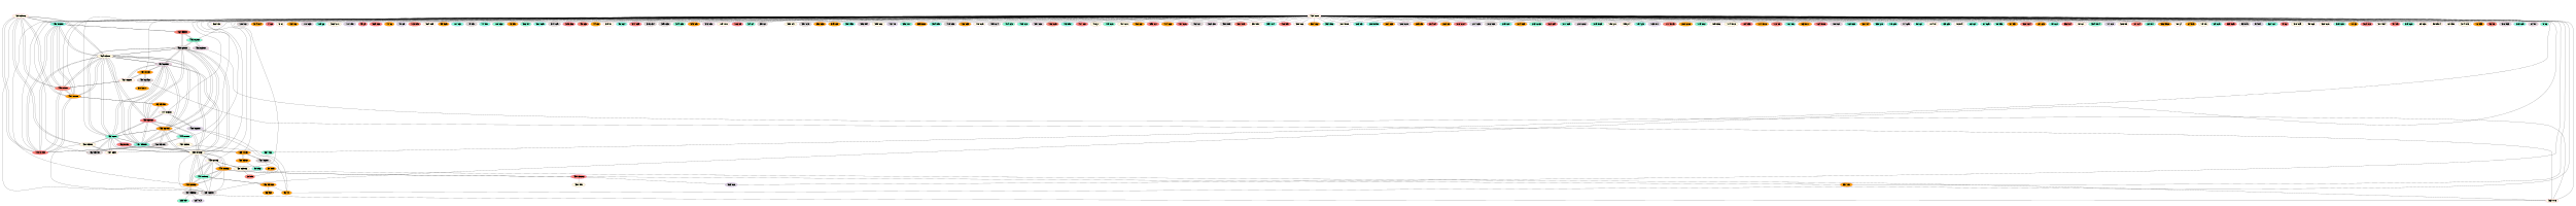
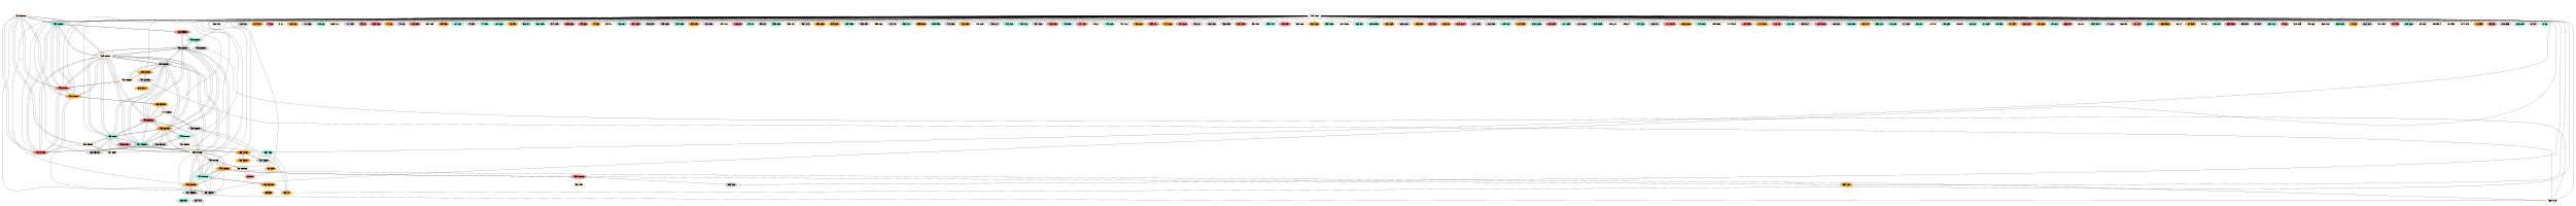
  graph {
    node [color=purple fillcolor=aquamarine style=filled]
    n1 [color=deeppink fillcolor=lightyellow label="(429) R35_T2"]
    n2 [label="(450) T16_T1"]
    n3 [color=brown fillcolor=salmon label="(449) T15_T1"]
    n4 [color=brown fillcolor=lightyellow label="(464) R35_T1"]
    n5 [color=deeppink fillcolor=salmon label="(448) T14_T1"]
    n6 [fillcolor=orange label="(451) T17_T1"]
    n7 [color=brown fillcolor=lightyellow label="(430) R52_T1"]
    n8 [color=brown fillcolor=lightgrey label="(428) T22_T1"]
    n9 [color=brown fillcolor=salmon label="(462) R33_T1"]
    n10 [color=deeppink fillcolor=lightyellow label="(461) R32_T1"]
    n11 [color=deeppink label="(433) D2_T"]
    n12 [label="(431) R58_T1"]
    n13 [color=brown fillcolor=lightgrey label="(455) R29_T1"]
    n14 [color=brown fillcolor=lightyellow label="(439) R40_T2"]
    n15 [fillcolor=salmon label="(459) R30_T1"]
    n16 [fillcolor=orange label="(453) R27_T1"]
    n17 [color=deeppink fillcolor=lightgrey label="(454) R28_T1"]
    n18 [color=brown fillcolor=lightgrey label="(460) R31_T1"]
    n19 [color=deeppink fillcolor=orange label="(463) R34_T1"]
    n20 [color=deeppink fillcolor=lightyellow label="(434) C8_T"]
    n21 [color=brown label="(446) T12_T1"]
    n22 [color=deeppink fillcolor=orange label="(445) T11_T1"]
    n23 [color=brown fillcolor=lightgrey label="(432) R57_T1"]
    n24 [fillcolor=salmon label="(466) R1_P1"]
    n25 [fillcolor=orange label="(440) T18_T2"]
    n26 [color=brown label="(441) T19_T2"]
    n27 [color=deeppink fillcolor=orange label="(442) T20_T2"]
    n28 [fillcolor=lightyellow label="(443) T21_T2"]
    n29 [fillcolor=lightyellow label="(447) T13_T1"]
    n30 [color=deeppink label="(444) T10_T1"]
    n31 [fillcolor=orange label="(465) U1_P1"]
    n32 [color=deeppink fillcolor=lightgrey label="(456) R25_T1"]
    n33 [fillcolor=salmon label="(435) R36_T2"]
    n34 [color=deeppink fillcolor=orange label="(436) R37_T2"]
    n35 [color=brown fillcolor=lightgrey label="(437) R38_T2"]
    n36 [color=brown fillcolor=lightyellow label="(438) R39_T2"]
    n37 [fillcolor=lightgrey label="(458) R26_T1"]
    n38 [color=brown fillcolor=lightyellow label="(452) R23_T1"]
    n39 [color=brown fillcolor=lightgrey label="(457) R24_T1"]
    n40 [color=deeppink fillcolor=orange label="(468) R3_P1"]
    n41 [color=brown fillcolor=lightgrey label="(467) R2_P1"]
    n42 [fillcolor=lightgrey label="(323) C16"]
    n43 [color=deeppink fillcolor=orange label="(331) ZA1"]
    n44 [color=brown fillcolor=lightyellow label="(330) TH1"]
    n45 [fillcolor=lightyellow label="(322) U3"]
    n46 [color=brown fillcolor=orange label="(52) U1"]
    n47 [color=brown fillcolor=orange label="(36) R20"]
    n48 [color=deeppink fillcolor=lightyellow label="(363) U16"]
    n49 [color=brown label="(233) R57"]
    n50 [fillcolor=lightgrey label="(234) C41"]
    n51 [color=brown fillcolor=salmon label="(28) R9"]
    n52 [color=brown label="(367) U22"]
    n53 [color=brown fillcolor=orange label="(370) R117"]
-   n54 [color=deeppink label="(50) R92"]
    n55 [fillcolor=orange label="(37) R15"]
    n56 [color=deeppink fillcolor=lightyellow label="(469) GND"]
    n57 [color=brown fillcolor=lightgrey label="(120) IC1"]
    n58 [color=deeppink fillcolor=orange label="(374) P14"]
    n59 [fillcolor=salmon label="(7) C8"]
    n60 [color=deeppink fillcolor=lightyellow label="(6) C7"]
    n61 [color=brown fillcolor=orange label="(132) IC2"]
    n62 [color=deeppink fillcolor=lightgrey label="(110) C33"]
    n63 [label="(109) J6"]
    n64 [color=brown fillcolor=lightyellow label="(366) SW1"]
    n65 [fillcolor=lightgrey label="(111) FB1"]
    n66 [fillcolor=salmon label="(53) J5"]
    n67 [color=deeppink fillcolor=salmon label="(365) U26"]
    n68 [color=deeppink fillcolor=orange label="(41) C1"]
    n69 [fillcolor=lightgrey label="(40) C5"]
    n70 [color=brown fillcolor=salmon label="(113) R48"]
    n71 [color=deeppink fillcolor=lightyellow label="(364) U25"]
    n72 [color=deeppink fillcolor=orange label="(55) R25"]
    n73 [label="(107) C31"]
    n74 [color=brown fillcolor=lightgrey label="(48) R31"]
    n75 [label="(47) R81"]
    n76 [color=brown label="(108) C32"]
    n77 [fillcolor=orange label="(46) R91"]
    n78 [color=brown label="(362) P4"]
    n79 [label="(361) C85"]
    n80 [color=brown fillcolor=lightgrey label="(341) C49"]
    n81 [fillcolor=salmon label="(348) C56"]
    n82 [color=brown fillcolor=salmon label="(43) C63"]
    n83 [color=brown fillcolor=orange label="(44) C9"]
    n84 [color=deeppink fillcolor=lightyellow label="(375) P1"]
    n85 [label="(56) C64"]
    n86 [fillcolor=salmon label="(347) C55"]
    n87 [color=brown fillcolor=lightgrey label="(346) C54"]
    n88 [color=brown fillcolor=lightgrey label="(345) C53"]
    n89 [color=brown label="(344) C52"]
    n90 [color=deeppink fillcolor=orange label="(343) C51"]
    n91 [color=deeppink fillcolor=lightgrey label="(342) C50"]
    n92 [color=deeppink fillcolor=lightyellow label="(105) U10"]
    n93 [fillcolor=salmon label="(106) U9"]
    n94 [color=deeppink label="(34) C4"]
    n95 [color=brown fillcolor=lightgrey label="(35) U2"]
+   n96 [color=brown label="(353) C69"]
    n97 [color=brown fillcolor=lightyellow label="(352) C47"]
    n98 [color=brown fillcolor=lightgrey label="(351) C48"]
    n99 [color=deeppink fillcolor=orange label="(350) C58"]
    n100 [color=brown fillcolor=orange label="(349) C57"]
    n101 [label="(357) R93"]
    n102 [color=deeppink fillcolor=lightgrey label="(356) R94"]
    n103 [color=brown fillcolor=lightyellow label="(355) C82"]
    n104 [fillcolor=lightgrey label="(427) X1"]
    n105 [color=deeppink label="(396) U17"]
    n106 [color=deeppink fillcolor=orange label="(395) R88"]
    n107 [label="(394) R89"]
    n108 [color=brown fillcolor=lightgrey label="(419) C98"]
    n109 [fillcolor=orange label="(420) C99"]
    n110 [fillcolor=lightyellow label="(418) C79"]
    n111 [color=brown fillcolor=lightgrey label="(405) C74"]
    n112 [color=brown label="(404) C73"]
    n113 [color=deeppink label="(403) C72"]
    n114 [color=deeppink fillcolor=lightgrey label="(397) C80"]
    n115 [color=brown fillcolor=salmon label="(406) C75"]
    n116 [label="(413) FB7"]
    n117 [fillcolor=salmon label="(417) C81"]
    n118 [color=brown fillcolor=lightyellow label="(416) J7"]
    n119 [color=brown label="(415) C78"]
    n120 [color=brown fillcolor=lightyellow label="(401) C70"]
    n121 [fillcolor=orange label="(400) C67"]
    n122 [color=deeppink fillcolor=salmon label="(399) C77"]
    n123 [color=deeppink fillcolor=orange label="(414) C68"]
    n124 [fillcolor=salmon label="(407) C76"]
    n125 [color=brown fillcolor=lightgrey label="(402) C71"]
    n126 [color=deeppink fillcolor=lightgrey label="(382) C90"]
    n127 [color=brown fillcolor=lightgrey label="(390) R85"]
    n128 [color=brown fillcolor=salmon label="(381) U19"]
    n129 [color=deeppink fillcolor=lightyellow label="(391) R87"]
    n130 [label="(393) U14"]
    n131 [color=deeppink fillcolor=salmon label="(408) R97"]
    n132 [fillcolor=lightyellow label="(388) C61"]
    n133 [fillcolor=orange label="(387) C62"]
    n134 [color=deeppink label="(392) R86"]
    n135 [fillcolor=lightyellow label="(201) R108"]
    n136 [label="(203) Q3"]
    n137 [label="(208) R158"]
    n138 [fillcolor=orange label="(207) C83"]
    n139 [color=deeppink fillcolor=lightgrey label="(206) C101"]
    n140 [color=deeppink fillcolor=orange label="(205) Q5"]
    n141 [fillcolor=salmon label="(204) Q4"]
    n142 [color=deeppink fillcolor=orange label="(202) Q2"]
    n143 [fillcolor=salmon label="(218) C104"]
    n144 [fillcolor=lightgrey label="(217) U23"]
    n145 [color=brown fillcolor=lightgrey label="(216) U28"]
    n146 [label="(215) U27"]
    n147 [fillcolor=orange label="(214) U29"]
    n148 [color=brown label="(213) C103"]
    n149 [fillcolor=salmon label="(212) C94"]
    n150 [color=deeppink label="(211) C89"]
    n151 [color=deeppink fillcolor=lightgrey label="(210) C102"]
    n152 [color=brown label="(219) R165"]
    n153 [fillcolor=lightyellow label="(196) J10"]
    n154 [color=deeppink fillcolor=lightyellow label="(199) J14"]
    n155 [label="(194) J13"]
    n156 [fillcolor=lightgrey label="(169) Q11"]
    n157 [color=brown fillcolor=salmon label="(171) R115"]
    n158 [color=brown fillcolor=orange label="(200) C100"]
    n159 [color=brown label="(175) Q12"]
    n160 [fillcolor=lightyellow label="(185) D36"]
    n161 [color=brown fillcolor=lightyellow label="(174) R112"]
    n162 [color=deeppink fillcolor=salmon label="(184) D33"]
    n163 [fillcolor=orange label="(177) R116"]
    n164 [color=brown fillcolor=salmon label="(172) Q7"]
    n165 [label="(161) Q6"]
-   n166 [color=deeppink fillcolor=orange label="(163) R111"]
+   n166 [color=deeppink fillcolor=lightgrey label="(163) R111"]
    n167 [fillcolor=salmon label="(164) R106"]
    n168 [color=deeppink fillcolor=lightgrey label="(180) D21"]
    n169 [label="(182) D22"]
    n170 [color=deeppink fillcolor=orange label="(321) U4"]
    n171 [label="(338) J18"]
    n172 [label="(78) C28"]
    n173 [color=deeppink fillcolor=lightgrey label="(77) C29"]
    n174 [label="(90) C21"]
    n175 [color=deeppink fillcolor=lightyellow label="(104) U7"]
    n176 [color=deeppink label="(69) C23"]
    n177 [fillcolor=lightyellow label="(76) R47"]
    n178 [label="(68) C27"]
    n179 [color=deeppink label="(67) C25"]
    n180 [color=deeppink label="(88) R36"]
    n181 [fillcolor=orange label="(87) R37"]
    n182 [color=brown fillcolor=salmon label="(320) U24"]
    n183 [color=deeppink fillcolor=orange label="(20) C13"]
    n184 [label="(19) C12"]
    n185 [color=deeppink fillcolor=salmon label="(332) D4"]
    n186 [color=deeppink fillcolor=lightyellow label="(18) C11"]
    n187 [color=brown label="(334) ZA14"]
    n188 [fillcolor=lightgrey label="(17) C10"]
    n189 [color=deeppink fillcolor=lightyellow label="(326) D3"]
    n190 [color=brown fillcolor=salmon label="(21) C14"]
    n191 [color=deeppink label="(22) R17"]
    n192 [fillcolor=orange label="(336) FB20"]
    n193 [color=deeppink fillcolor=lightyellow label="(80) J4"]
    n194 [color=brown fillcolor=orange label="(24) R19"]
    n195 [color=brown fillcolor=lightyellow label="(79) U8"]
    n196 [label="(25) C15"]
    n197 [color=deeppink fillcolor=salmon label="(339) D25"]
    n198 [color=brown fillcolor=lightgrey label="(93) R40"]
    n199 [fillcolor=lightgrey label="(94) R41"]
    n200 [label="(327) C17"]
    n201 [fillcolor=salmon label="(9) C2"]
    n202 [color=brown fillcolor=lightyellow label="(318) C45"]
    n203 [fillcolor=lightyellow label="(58) C22"]
    n204 [color=deeppink fillcolor=lightyellow label="(328) C18"]
    n205 [color=deeppink label="(319) U20"]
    n206 [color=brown fillcolor=orange label="(10) C3"]
-   n207 [fillcolor=salmon label="(312) U12"]
+   n207 [fillcolor=lightgrey label="(312) U12"]
    n208 [fillcolor=lightyellow label="(317) R24"]
    n209 [color=deeppink fillcolor=salmon label="(57) U5"]
    n210 [color=deeppink label="(315) C20"]
    n211 [color=deeppink fillcolor=lightyellow label="(83) C30"]
    n212 [color=deeppink fillcolor=lightyellow label="(98) FB14"]
    n213 [fillcolor=lightyellow label="(61) R38"]
    n214 [color=brown fillcolor=lightyellow label="(314) U13"]
    n215 [color=deeppink fillcolor=orange label="(72) R39"]
    n216 [color=brown fillcolor=salmon label="(96) U6"]
    n217 [color=deeppink fillcolor=lightgrey label="(316) R23"]
    n218 [label="(313) C19"]
    n219 [color=deeppink fillcolor=lightgrey label="(64) D7"]
    n220 [color=deeppink label="(8) C6"]
    n1 -- n2
    n1 -- n3
    n1 -- n4
    n1 -- n5
    n1 -- n6
    n1 -- n7
    n1 -- n8
    n2 -- n1
    n2 -- n3
    n2 -- n4
    n2 -- n5
    n2 -- n6
    n2 -- n9
    n3 -- n1
    n3 -- n2
    n3 -- n4
    n3 -- n5
    n3 -- n6
    n3 -- n10
    n4 -- n1
    n4 -- n2
    n4 -- n3
    n4 -- n5
    n4 -- n6
    n4 -- n11
    n4 -- n12
    n4 -- n13
    n4 -- n14
    n4 -- n15
    n4 -- n16
    n4 -- n17
    n5 -- n1
    n5 -- n2
    n5 -- n3
    n5 -- n4
    n5 -- n6
    n5 -- n18
    n6 -- n1
    n6 -- n2
    n6 -- n3
    n6 -- n4
    n6 -- n5
    n6 -- n19
    n7 -- n1
    n7 -- n8
    n7 -- n11
    n7 -- n20
    n9 -- n2
    n9 -- n13
    n9 -- n21
    n10 -- n3
    n10 -- n17
    n10 -- n22
    n11 -- n4
    n11 -- n7
    n11 -- n12
    n11 -- n13
    n11 -- n14
    n11 -- n15
    n11 -- n16
    n11 -- n17
    n11 -- n20
    n11 -- n23
    n11 -- n24
    n12 -- n4
    n12 -- n11
    n12 -- n13
    n12 -- n14
    n12 -- n15
    n12 -- n16
    n12 -- n17
    n12 -- n23
    n13 -- n4
    n13 -- n9
    n13 -- n11
    n13 -- n12
    n13 -- n14
    n13 -- n15
    n13 -- n16
    n13 -- n17
    n13 -- n21
    n14 -- n4
    n14 -- n8
    n14 -- n11
    n14 -- n12
    n14 -- n13
    n14 -- n15
    n14 -- n16
    n14 -- n17
    n14 -- n25
    n14 -- n26
    n14 -- n27
    n14 -- n28
    n15 -- n4
    n15 -- n11
    n15 -- n12
    n15 -- n13
    n15 -- n14
    n15 -- n16
    n15 -- n17
    n15 -- n19
    n15 -- n29
    n16 -- n4
    n16 -- n11
    n16 -- n12
    n16 -- n13
    n16 -- n14
    n16 -- n15
    n16 -- n17
    n16 -- n18
    n16 -- n30
    n17 -- n4
    n17 -- n10
    n17 -- n11
    n17 -- n12
    n17 -- n13
    n17 -- n14
    n17 -- n15
    n17 -- n16
    n17 -- n22
    n18 -- n5
    n18 -- n16
    n18 -- n30
    n19 -- n6
    n19 -- n15
    n19 -- n29
    n20 -- n7
    n20 -- n11
    n21 -- n9
    n21 -- n13
    n21 -- n32
    n22 -- n10
    n22 -- n17
    n22 -- n39
    n23 -- n11
    n23 -- n12
    n24 -- n11
    n24 -- n31
    n25 -- n8
    n25 -- n14
    n25 -- n26
    n25 -- n27
    n25 -- n28
    n25 -- n33
    n26 -- n8
    n26 -- n14
    n26 -- n25
    n26 -- n27
    n26 -- n28
    n26 -- n34
    n27 -- n8
    n27 -- n14
    n27 -- n25
    n27 -- n26
    n27 -- n28
    n27 -- n35
    n28 -- n8
    n28 -- n14
    n28 -- n25
    n28 -- n26
    n28 -- n27
    n28 -- n36
    n29 -- n15
    n29 -- n19
    n29 -- n37
    n30 -- n16
    n30 -- n18
    n30 -- n38
    n31 -- n24
    n31 -- n40
    n31 -- n41
    n32 -- n21
    n32 -- n48
    n33 -- n25
    n33 -- n42
    n33 -- n43
    n33 -- n44
    n34 -- n26
    n34 -- n46
    n34 -- n47
    n35 -- n27
    n35 -- n48
    n35 -- n49
    n35 -- n50
    n36 -- n28
    n36 -- n48
    n36 -- n51
    n37 -- n29
    n37 -- n46
    n37 -- n51
    n38 -- n30
    n38 -- n52
    n39 -- n22
    n39 -- n48
    n39 -- n53
    n40 -- n31
-   n40 -- n54
    n41 -- n31
    n41 -- n46
    n41 -- n55
    n56 -- n2
    n56 -- n3
    n56 -- n5
    n56 -- n6
    n56 -- n8
    n56 -- n11
    n56 -- n20
    n56 -- n21
    n56 -- n22
    n56 -- n23
    n56 -- n25
    n56 -- n26
    n56 -- n27
    n56 -- n28
    n56 -- n29
    n56 -- n30
    n56 -- n31
    n56 -- n42
    n56 -- n43
    n56 -- n45
    n56 -- n46
    n56 -- n48
    n56 -- n52
    n56 -- n57
    n56 -- n58
    n56 -- n59
    n56 -- n60
    n56 -- n61
    n56 -- n62
    n56 -- n63
    n56 -- n64
    n56 -- n65
    n56 -- n66
    n56 -- n67
    n56 -- n68
    n56 -- n69
    n56 -- n70
    n56 -- n71
    n56 -- n72
    n56 -- n73
    n56 -- n74
    n56 -- n75
    n56 -- n76
    n56 -- n77
    n56 -- n78
    n56 -- n79
    n56 -- n80
    n56 -- n81
    n56 -- n82
    n56 -- n83
    n56 -- n84
    n56 -- n85
    n56 -- n86
    n56 -- n87
    n56 -- n88
    n56 -- n89
    n56 -- n90
    n56 -- n91
    n56 -- n92
    n56 -- n93
    n56 -- n94
    n56 -- n95
+   n56 -- n96
    n56 -- n97
    n56 -- n98
    n56 -- n99
    n56 -- n100
    n56 -- n101
    n56 -- n102
    n56 -- n103
    n56 -- n104
    n56 -- n105
    n56 -- n106
    n56 -- n107
    n56 -- n108
    n56 -- n109
    n56 -- n110
    n56 -- n111
    n56 -- n112
    n56 -- n113
    n56 -- n114
    n56 -- n115
    n56 -- n116
    n56 -- n117
    n56 -- n118
    n56 -- n119
    n56 -- n120
    n56 -- n121
    n56 -- n122
    n56 -- n123
    n56 -- n124
    n56 -- n125
    n56 -- n126
    n56 -- n127
    n56 -- n128
    n56 -- n129
    n56 -- n130
    n56 -- n131
    n56 -- n132
    n56 -- n133
    n56 -- n134
    n56 -- n135
    n56 -- n136
    n56 -- n137
    n56 -- n138
    n56 -- n139
    n56 -- n140
    n56 -- n141
    n56 -- n142
    n56 -- n143
    n56 -- n144
    n56 -- n145
    n56 -- n146
    n56 -- n147
    n56 -- n148
    n56 -- n149
    n56 -- n150
    n56 -- n151
    n56 -- n152
    n56 -- n153
    n56 -- n154
    n56 -- n155
    n56 -- n156
    n56 -- n157
    n56 -- n158
    n56 -- n159
    n56 -- n160
    n56 -- n161
    n56 -- n162
    n56 -- n163
    n56 -- n164
    n56 -- n165
    n56 -- n166
    n56 -- n167
    n56 -- n168
    n56 -- n169
    n56 -- n170
    n56 -- n171
    n56 -- n172
    n56 -- n173
    n56 -- n174
    n56 -- n175
    n56 -- n176
    n56 -- n177
    n56 -- n178
    n56 -- n179
    n56 -- n180
    n56 -- n181
    n56 -- n182
    n56 -- n183
    n56 -- n184
    n56 -- n185
    n56 -- n186
    n56 -- n187
    n56 -- n188
    n56 -- n189
    n56 -- n190
    n56 -- n191
    n56 -- n192
    n56 -- n193
    n56 -- n194
    n56 -- n195
    n56 -- n196
    n56 -- n197
    n56 -- n198
    n56 -- n199
    n56 -- n200
    n56 -- n201
    n56 -- n202
    n56 -- n203
    n56 -- n204
    n56 -- n205
    n56 -- n206
    n56 -- n207
    n56 -- n208
    n56 -- n209
    n56 -- n210
    n56 -- n211
    n56 -- n212
    n56 -- n213
    n56 -- n214
    n56 -- n215
    n56 -- n216
    n56 -- n217
    n56 -- n218
    n56 -- n219
    n56 -- n220
  }
